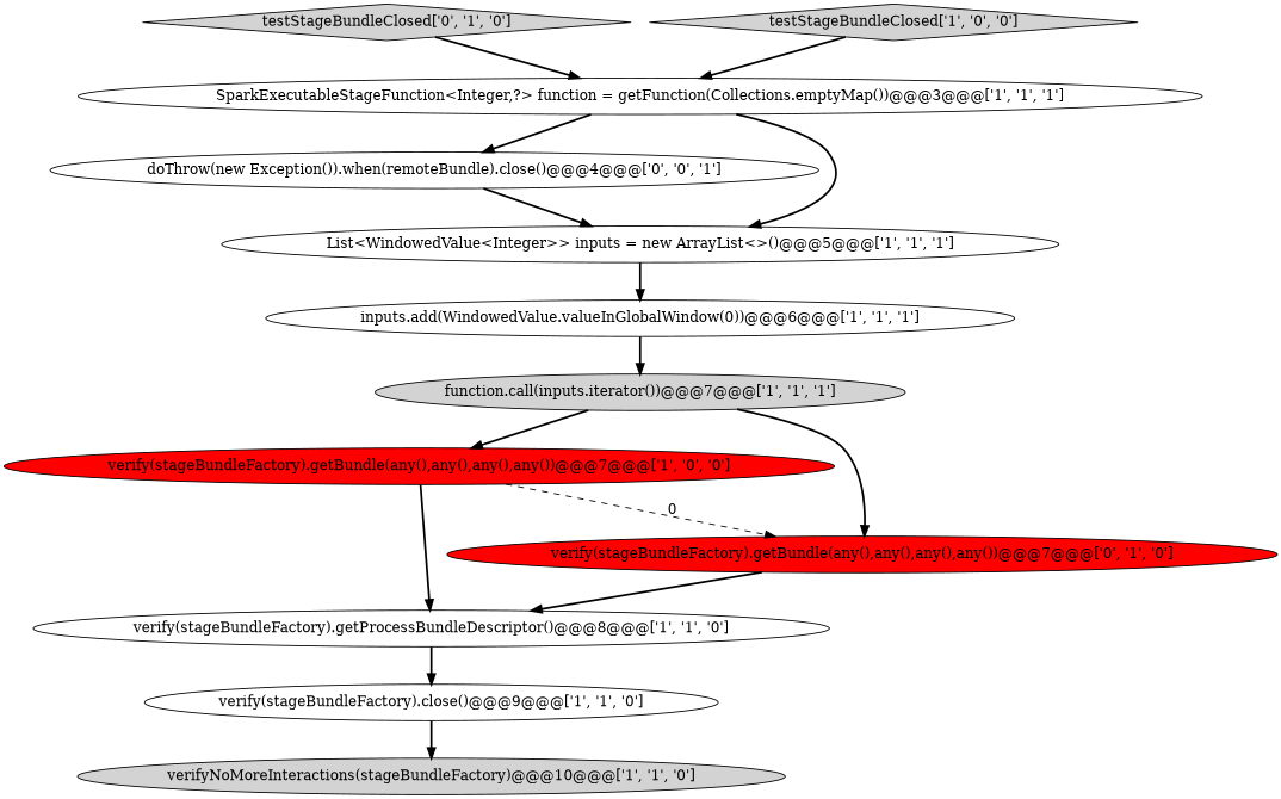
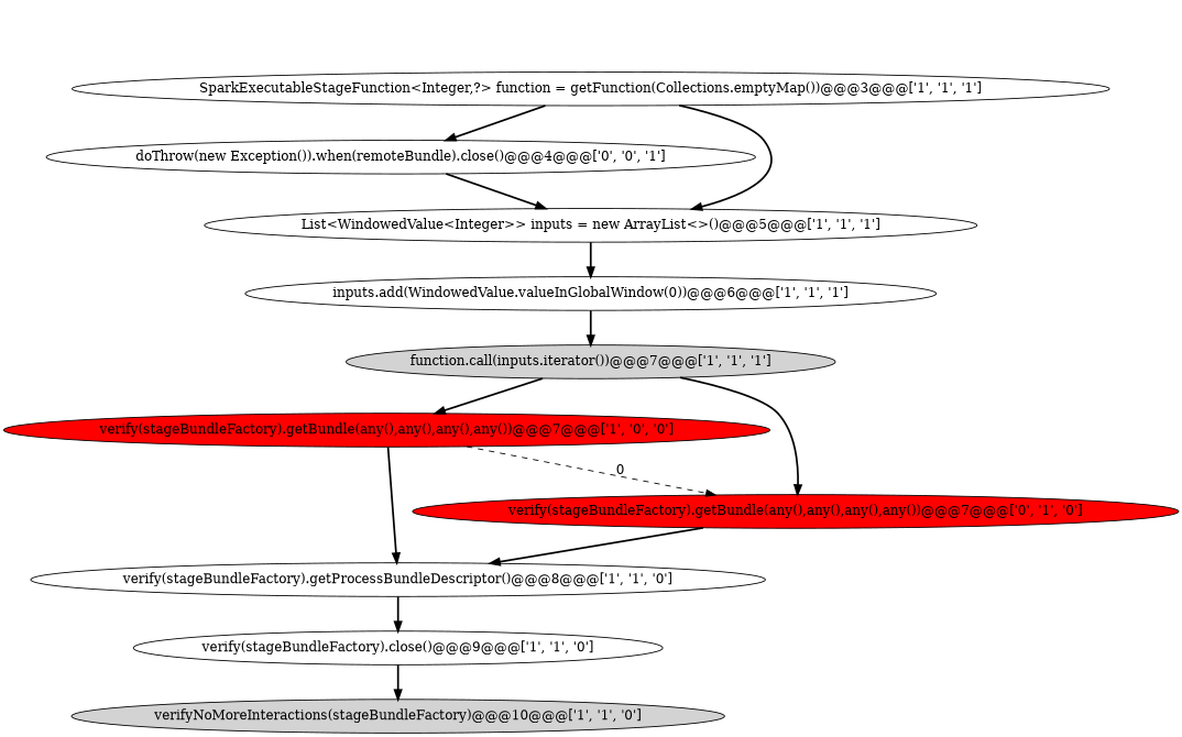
  digraph {
    node [fillcolor=white shape=ellipse style=filled]
    edge [style=bold]
    n1 [label="doThrow(new Exception()).when(remoteBundle).close()@@@4@@@['0', '0', '1']"]
    n2 [label="List<WindowedValue<Integer>> inputs = new ArrayList<>()@@@5@@@['1', '1', '1']"]
    n3 [label="inputs.add(WindowedValue.valueInGlobalWindow(0))@@@6@@@['1', '1', '1']"]
    n4 [label="verify(stageBundleFactory).close()@@@9@@@['1', '1', '0']"]
    n5 [fillcolor=lightgray label="verifyNoMoreInteractions(stageBundleFactory)@@@10@@@['1', '1', '0']"]
    n6 [label="SparkExecutableStageFunction<Integer,?> function = getFunction(Collections.emptyMap())@@@3@@@['1', '1', '1']"]
    n7 [fillcolor=red label="verify(stageBundleFactory).getBundle(any(),any(),any(),any())@@@7@@@['1', '0', '0']"]
    n8 [label="verify(stageBundleFactory).getProcessBundleDescriptor()@@@8@@@['1', '1', '0']"]
    n9 [fillcolor=red label="verify(stageBundleFactory).getBundle(any(),any(),any(),any())@@@7@@@['0', '1', '0']"]
    n10 [fillcolor=lightgray label="function.call(inputs.iterator())@@@7@@@['1', '1', '1']"]
-   n11 [fillcolor=lightgray label="testStageBundleClosed['0', '1', '0']" shape=diamond]
-   n12 [fillcolor=lightgray label="testStageBundleClosed['1', '0', '0']" shape=diamond]
    n1 -> n2
    n2 -> n3
    n3 -> n10
    n4 -> n5
    n6 -> n1
    n6 -> n2
    n7 -> n8
    n7 -> n9 [label=0 style=dashed]
    n8 -> n4
    n9 -> n8
    n10 -> n7
    n10 -> n9
-   n11 -> n6
-   n12 -> n6
  }
